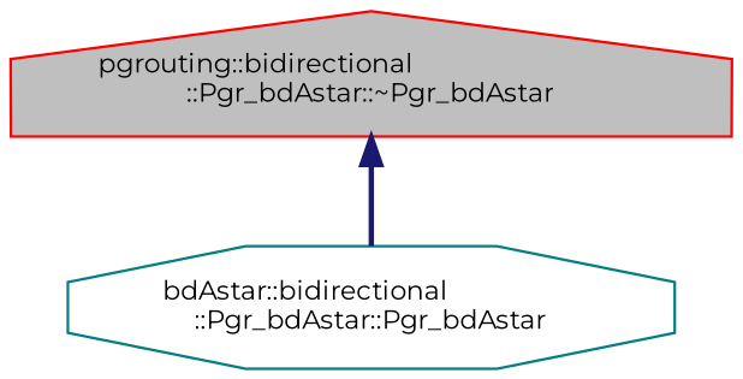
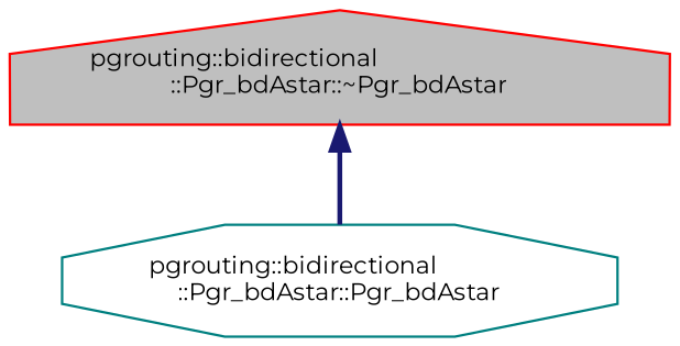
  digraph {
    rankdir=TB
    fontname=Montserrat
    node [fontname=Montserrat fontsize=10 style=filled]
    n1 [color=red fillcolor=grey75 fontcolor=black height=0.2 label="pgrouting::bidirectional\l::Pgr_bdAstar::~Pgr_bdAstar" shape=house width=0.4]
-   n2 [color=teal fillcolor=white height=0.2 label="bdAstar::bidirectional\l::Pgr_bdAstar::Pgr_bdAstar" shape=octagon width=0.4]
+   n2 [color=teal fillcolor=white height=0.2 label="pgrouting::bidirectional\l::Pgr_bdAstar::Pgr_bdAstar" shape=octagon width=0.4]
    n1 -> n2 [color=midnightblue dir=back fontname=Montserrat fontsize=10 labelfontname=Helvetica labelfontsize=10 style=bold]
  }
